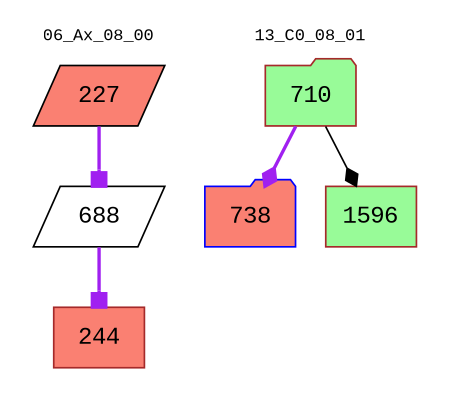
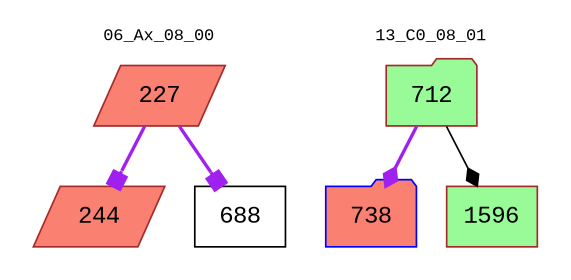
  digraph {
    fontname="Liberation Mono"
    node [color=brown fillcolor=salmon fontname="Liberation Mono" shape=parallelogram style=filled]
    edge [arrowhead=box color=purple fontname="Liberation Mono" style=bold]
-   n1 [color=black label=227]
-   n2 [label=244 shape=box]
-   n3 [color=black fillcolor=white label=688]
-   n4 [fillcolor=palegreen label=710 shape=folder]
+   n1 [label=227]
+   n2 [label=244]
+   n3 [color=black fillcolor=white label=688 shape=box]
+   n4 [fillcolor=palegreen label=712 shape=folder]
    n5 [color=blue label=738 shape=folder]
    n6 [fillcolor=palegreen label=1596 shape=box]
    subgraph cluster_1 {
      color=white
      fontsize=10
      label="06_Ax_08_00"
      n1
      n2
      n3
    }
    subgraph cluster_2 {
      color=white
      fontsize=10
      label="13_C0_08_01"
      n4
      n5
      n6
    }
-   n3 -> n2
+   n1 -> n2
    n1 -> n3
    n4 -> n5 [arrowhead=diamond]
    n4 -> n6 [arrowhead=diamond color=black style=solid]
  }
